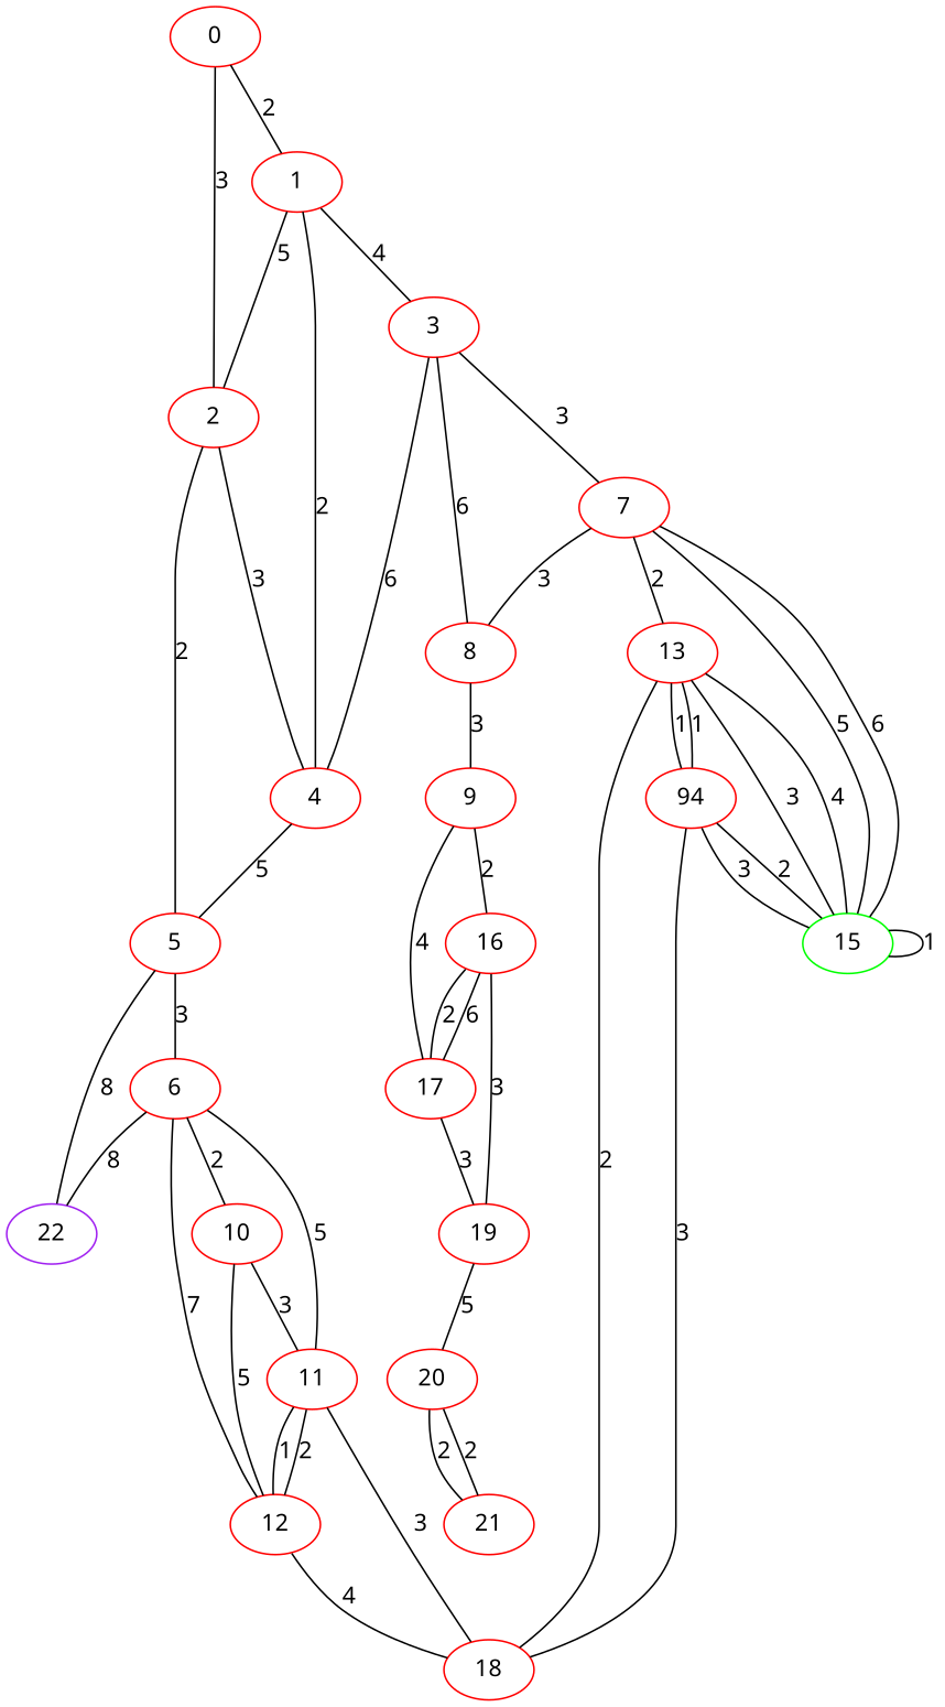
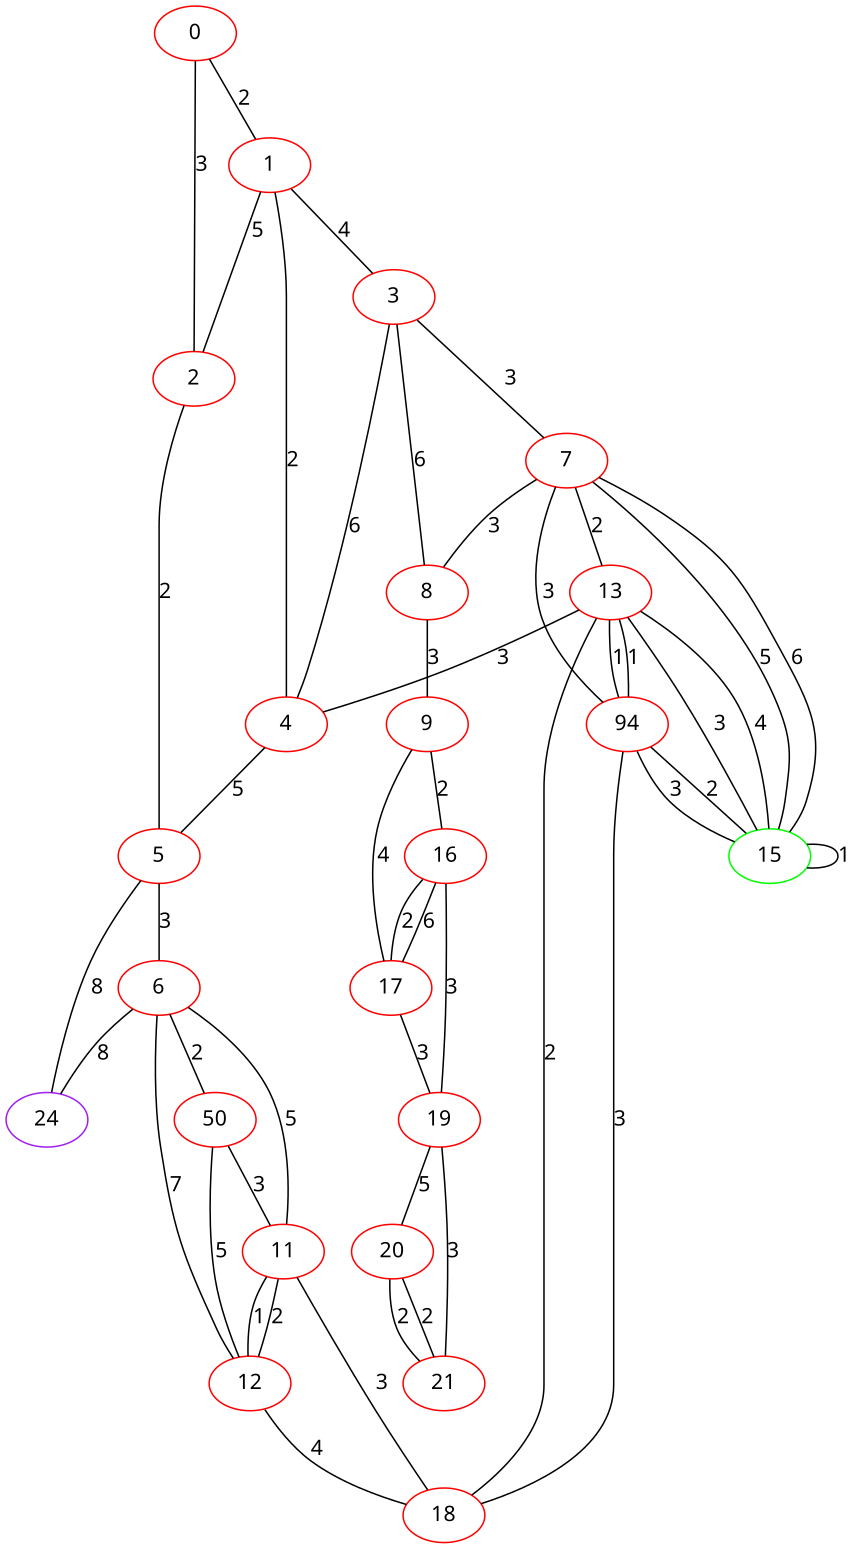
  graph {
    fontname="Noto Sans"
    node [color=red fontname="Noto Sans" weight=1]
    edge [fontname="Noto Sans"]
    0
    1
    2
    3
    4
    5
    7
    8
    6
-   22 [color=purple weight=4]
+   22 [color=purple weight=4 label=24]
    13
    n12 [label=94]
    15 [color=green weight=2]
    9
-   10
+   10 [label=50]
    11
    12
    18
    16
    17
    19
    20
    21
    0 -- 1 [label=2]
    0 -- 2 [label=3]
    1 -- 2 [label=5]
    1 -- 3 [label=4]
    1 -- 4 [label=2]
-   2 -- 4 [label=3]
+   13 -- 4 [label=3]
    2 -- 5 [label=2]
    3 -- 4 [label=6]
    3 -- 7 [label=3]
    3 -- 8 [label=6]
    4 -- 5 [label=5]
    5 -- 6 [label=3]
    5 -- 22 [label=8]
    7 -- 8 [label=3]
    7 -- 13 [label=2]
+   7 -- n12 [label=3]
    7 -- 15 [label=5]
    7 -- 15 [label=6]
    8 -- 9 [label=3]
    6 -- 22 [label=8]
    6 -- 10 [label=2]
    6 -- 11 [label=5]
    6 -- 12 [label=7]
    13 -- n12 [label=1]
    13 -- n12 [label=1]
    13 -- 15 [label=3]
    13 -- 15 [label=4]
    13 -- 18 [label=2]
    n12 -- 15 [label=2]
    n12 -- 15 [label=3]
    n12 -- 18 [label=3]
    15 -- 15 [label=1]
    9 -- 16 [label=2]
    9 -- 17 [label=4]
    10 -- 11 [label=3]
    10 -- 12 [label=5]
    11 -- 12 [label=1]
    11 -- 12 [label=2]
    11 -- 18 [label=3]
    12 -- 18 [label=4]
    16 -- 17 [label=6]
    16 -- 17 [label=2]
    16 -- 19 [label=3]
    17 -- 19 [label=3]
    19 -- 20 [label=5]
+   19 -- 21 [label=3]
    20 -- 21 [label=2]
    20 -- 21 [label=2]
  }
